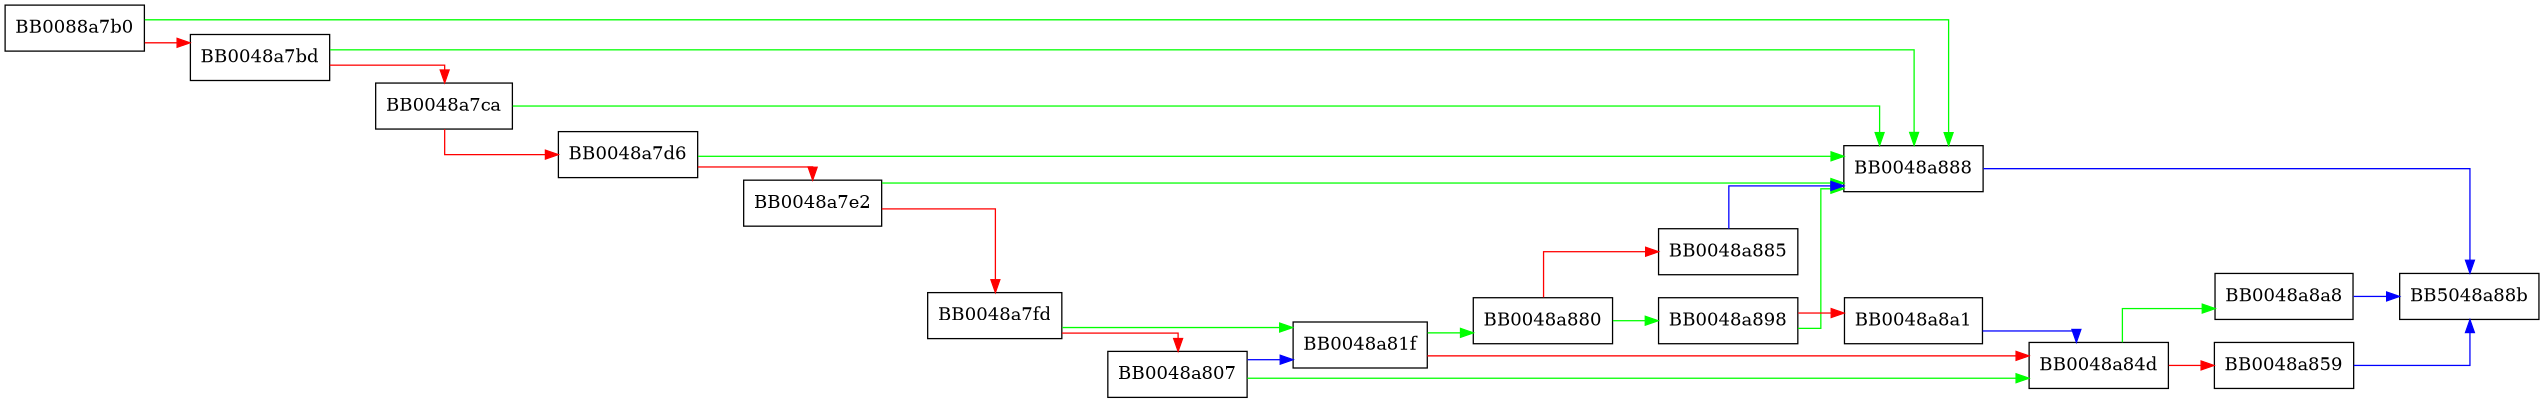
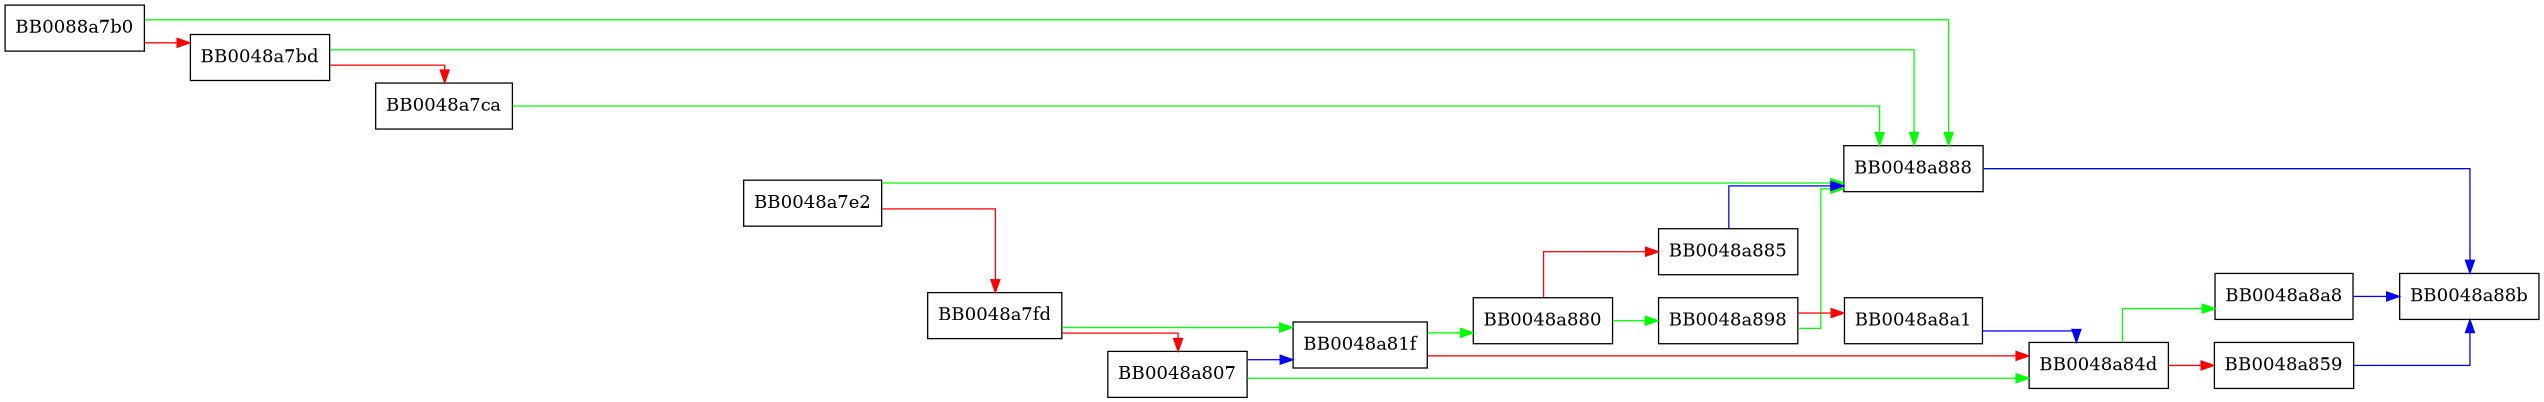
  digraph {
    rankdir=LR
    splines=ortho
    node [shape=box]
    edge [color=green]
    n1 [label=BB0088a7b0]
    BB0048a888
    BB0048a7bd
-   BB0048a88b [label=BB5048a88b]
+   BB0048a88b
    BB0048a7ca
-   BB0048a7d6
    BB0048a7e2
    BB0048a7fd
    BB0048a81f
    BB0048a807
    BB0048a880
    BB0048a84d
    BB0048a898
    BB0048a885
    BB0048a8a8
    BB0048a859
    BB0048a8a1
    n1 -> BB0048a888
    n1 -> BB0048a7bd [color=red]
    BB0048a888 -> BB0048a88b [color=blue]
    BB0048a7bd -> BB0048a888
    BB0048a7bd -> BB0048a7ca [color=red]
    BB0048a7ca -> BB0048a888
-   BB0048a7ca -> BB0048a7d6 [color=red]
-   BB0048a7d6 -> BB0048a888
-   BB0048a7d6 -> BB0048a7e2 [color=red]
    BB0048a7e2 -> BB0048a888
    BB0048a7e2 -> BB0048a7fd [color=red]
    BB0048a7fd -> BB0048a81f
    BB0048a7fd -> BB0048a807 [color=red]
    BB0048a81f -> BB0048a880
    BB0048a81f -> BB0048a84d [color=red]
    BB0048a807 -> BB0048a81f [color=blue]
    BB0048a807 -> BB0048a84d
    BB0048a880 -> BB0048a898
    BB0048a880 -> BB0048a885 [color=red]
    BB0048a84d -> BB0048a8a8
    BB0048a84d -> BB0048a859 [color=red]
    BB0048a898 -> BB0048a888
    BB0048a898 -> BB0048a8a1 [color=red]
    BB0048a885 -> BB0048a888 [color=blue]
    BB0048a8a8 -> BB0048a88b [color=blue]
    BB0048a859 -> BB0048a88b [color=blue]
    BB0048a8a1 -> BB0048a84d [color=blue]
  }
